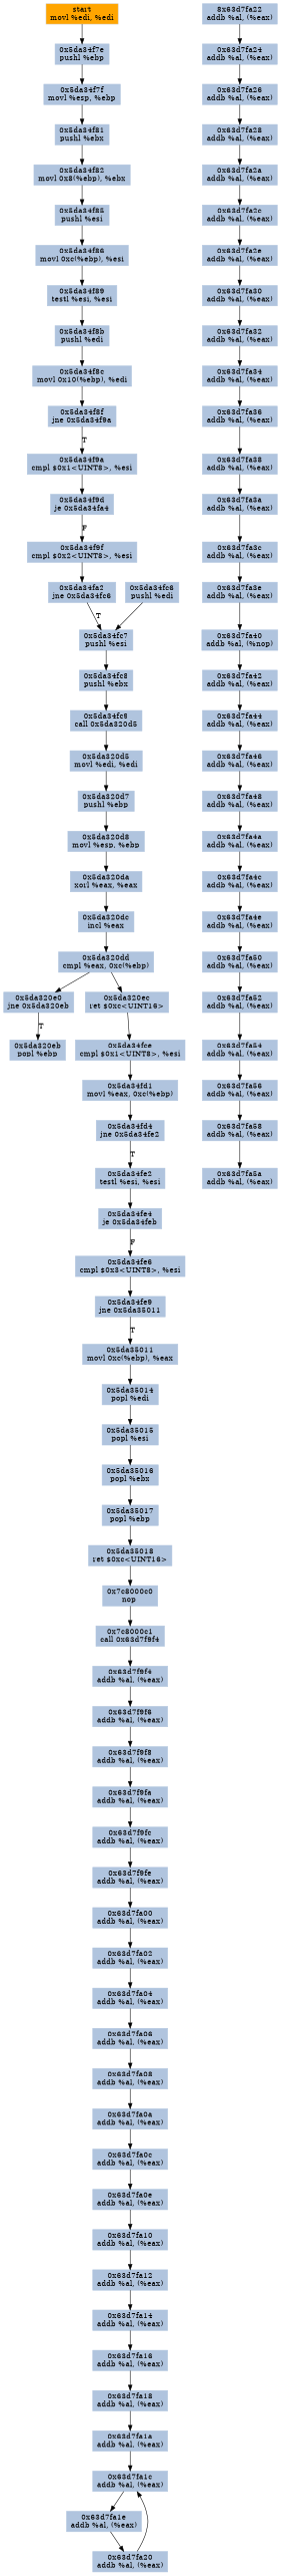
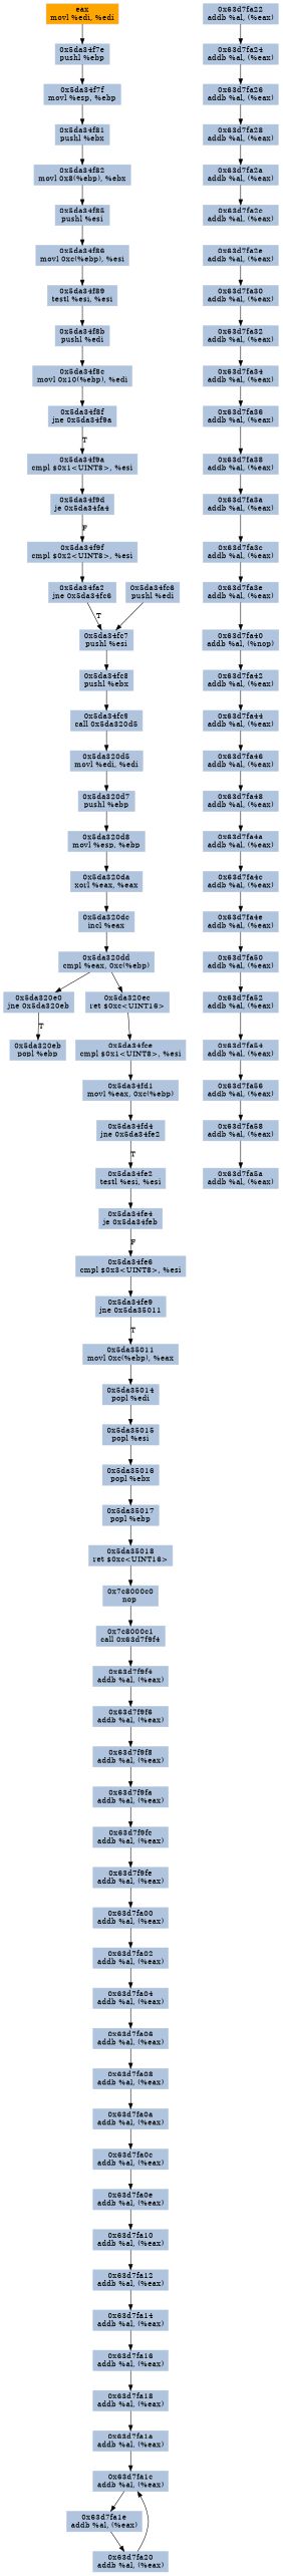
  digraph {
    node [color=lightsteelblue fillcolor=lightsteelblue shape=rectangle style=filled]
    edge [color="#000000"]
-   n1 [color=lightgrey fillcolor=orange label="start\nmovl %edi, %edi"]
+   n1 [color=lightgrey fillcolor=orange label="eax\nmovl %edi, %edi"]
    n2 [label="0x5da34f7e\npushl %ebp"]
    n3 [label="0x5da34f7f\nmovl %esp, %ebp"]
    n4 [label="0x5da34f81\npushl %ebx"]
    n5 [label="0x5da34f82\nmovl 0x8(%ebp), %ebx"]
    n6 [label="0x5da34f85\npushl %esi"]
    n7 [label="0x5da34f86\nmovl 0xc(%ebp), %esi"]
    n8 [label="0x5da34f89\ntestl %esi, %esi"]
    n9 [label="0x5da34f8b\npushl %edi"]
    n10 [label="0x5da34f8c\nmovl 0x10(%ebp), %edi"]
    n11 [label="0x5da34f8f\njne 0x5da34f9a"]
    n12 [label="0x5da34f9a\ncmpl $0x1<UINT8>, %esi"]
    n13 [label="0x5da34f9d\nje 0x5da34fa4"]
    n14 [label="0x5da34f9f\ncmpl $0x2<UINT8>, %esi"]
    n15 [label="0x5da34fa2\njne 0x5da34fc6"]
    n16 [label="0x5da34fc7\npushl %esi"]
    n17 [label="0x5da34fc6\npushl %edi"]
    n18 [label="0x5da34fc8\npushl %ebx"]
    n19 [label="0x5da34fc9\ncall 0x5da320d5"]
    n20 [label="0x5da320d5\nmovl %edi, %edi"]
    n21 [label="0x5da320d7\npushl %ebp"]
    n22 [label="0x5da320d8\nmovl %esp, %ebp"]
    n23 [label="0x5da320da\nxorl %eax, %eax"]
    n24 [label="0x5da320dc\nincl %eax"]
    n25 [label="0x5da320dd\ncmpl %eax, 0xc(%ebp)"]
    n26 [label="0x5da320e0\njne 0x5da320eb"]
    n27 [label="0x5da320ec\nret $0xc<UINT16>"]
    n28 [label="0x5da320eb\npopl %ebp"]
    n29 [label="0x5da34fce\ncmpl $0x1<UINT8>, %esi"]
    n30 [label="0x5da34fd1\nmovl %eax, 0xc(%ebp)"]
    n31 [label="0x5da34fd4\njne 0x5da34fe2"]
    n32 [label="0x5da34fe2\ntestl %esi, %esi"]
    n33 [label="0x5da34fe4\nje 0x5da34feb"]
    n34 [label="0x5da34fe6\ncmpl $0x3<UINT8>, %esi"]
    n35 [label="0x5da34fe9\njne 0x5da35011"]
    n36 [label="0x5da35011\nmovl 0xc(%ebp), %eax"]
    n37 [label="0x5da35014\npopl %edi"]
    n38 [label="0x5da35015\npopl %esi"]
    n39 [label="0x5da35016\npopl %ebx"]
    n40 [label="0x5da35017\npopl %ebp"]
    n41 [label="0x5da35018\nret $0xc<UINT16>"]
    n42 [label="0x7c8000c0\nnop "]
    n43 [label="0x7c8000c1\ncall 0x63d7f9f4"]
    n44 [label="0x63d7f9f4\naddb %al, (%eax)"]
    n45 [label="0x63d7f9f6\naddb %al, (%eax)"]
    n46 [label="0x63d7f9f8\naddb %al, (%eax)"]
    n47 [label="0x63d7f9fa\naddb %al, (%eax)"]
    n48 [label="0x63d7f9fc\naddb %al, (%eax)"]
    n49 [label="0x63d7f9fe\naddb %al, (%eax)"]
    n50 [label="0x63d7fa00\naddb %al, (%eax)"]
    n51 [label="0x63d7fa02\naddb %al, (%eax)"]
    n52 [label="0x63d7fa04\naddb %al, (%eax)"]
    n53 [label="0x63d7fa06\naddb %al, (%eax)"]
    n54 [label="0x63d7fa08\naddb %al, (%eax)"]
    n55 [label="0x63d7fa0a\naddb %al, (%eax)"]
    n56 [label="0x63d7fa0c\naddb %al, (%eax)"]
    n57 [label="0x63d7fa0e\naddb %al, (%eax)"]
    n58 [label="0x63d7fa10\naddb %al, (%eax)"]
    n59 [label="0x63d7fa12\naddb %al, (%eax)"]
    n60 [label="0x63d7fa14\naddb %al, (%eax)"]
    n61 [label="0x63d7fa16\naddb %al, (%eax)"]
    n62 [label="0x63d7fa18\naddb %al, (%eax)"]
    n63 [label="0x63d7fa1a\naddb %al, (%eax)"]
    n64 [label="0x63d7fa1c\naddb %al, (%eax)"]
    n65 [label="0x63d7fa1e\naddb %al, (%eax)"]
    n66 [label="0x63d7fa20\naddb %al, (%eax)"]
-   n67 [label="8x63d7fa22\naddb %al, (%eax)"]
+   n67 [label="0x63d7fa22\naddb %al, (%eax)"]
    n68 [label="0x63d7fa24\naddb %al, (%eax)"]
    n69 [label="0x63d7fa26\naddb %al, (%eax)"]
    n70 [label="0x63d7fa28\naddb %al, (%eax)"]
    n71 [label="0x63d7fa2a\naddb %al, (%eax)"]
    n72 [label="0x63d7fa2c\naddb %al, (%eax)"]
    n73 [label="0x63d7fa2e\naddb %al, (%eax)"]
    n74 [label="0x63d7fa30\naddb %al, (%eax)"]
    n75 [label="0x63d7fa32\naddb %al, (%eax)"]
    n76 [label="0x63d7fa34\naddb %al, (%eax)"]
    n77 [label="0x63d7fa36\naddb %al, (%eax)"]
    n78 [label="0x63d7fa38\naddb %al, (%eax)"]
    n79 [label="0x63d7fa3a\naddb %al, (%eax)"]
    n80 [label="0x63d7fa3c\naddb %al, (%eax)"]
    n81 [label="0x63d7fa3e\naddb %al, (%eax)"]
    n82 [label="0x63d7fa40\naddb %al, (%nop)"]
    n83 [label="0x63d7fa42\naddb %al, (%eax)"]
    n84 [label="0x63d7fa44\naddb %al, (%eax)"]
    n85 [label="0x63d7fa46\naddb %al, (%eax)"]
    n86 [label="0x63d7fa48\naddb %al, (%eax)"]
    n87 [label="0x63d7fa4a\naddb %al, (%eax)"]
    n88 [label="0x63d7fa4c\naddb %al, (%eax)"]
    n89 [label="0x63d7fa4e\naddb %al, (%eax)"]
    n90 [label="0x63d7fa50\naddb %al, (%eax)"]
    n91 [label="0x63d7fa52\naddb %al, (%eax)"]
    n92 [label="0x63d7fa54\naddb %al, (%eax)"]
    n93 [label="0x63d7fa56\naddb %al, (%eax)"]
    n94 [label="0x63d7fa58\naddb %al, (%eax)"]
    n95 [label="0x63d7fa5a\naddb %al, (%eax)"]
    n1 -> n2
    n2 -> n3
    n3 -> n4
    n4 -> n5
    n5 -> n6
    n6 -> n7
    n7 -> n8
    n8 -> n9
    n9 -> n10
    n10 -> n11
    n11 -> n12 [label=T]
    n12 -> n13
    n13 -> n14 [label=F]
    n14 -> n15
    n15 -> n16 [label=T]
    n16 -> n18
    n17 -> n16
    n18 -> n19
    n19 -> n20
    n20 -> n21
    n21 -> n22
    n22 -> n23
    n23 -> n24
    n24 -> n25
    n25 -> n26
    n25 -> n27
    n26 -> n28 [label=T]
    n27 -> n29
    n29 -> n30
    n30 -> n31
    n31 -> n32 [label=T]
    n32 -> n33
    n33 -> n34 [label=F]
    n34 -> n35
    n35 -> n36 [label=T]
    n36 -> n37
    n37 -> n38
    n38 -> n39
    n39 -> n40
    n40 -> n41
    n41 -> n42
    n42 -> n43
    n43 -> n44
    n44 -> n45
    n45 -> n46
    n46 -> n47
    n47 -> n48
    n48 -> n49
    n49 -> n50
    n50 -> n51
    n51 -> n52
    n52 -> n53
    n53 -> n54
    n54 -> n55
    n55 -> n56
    n56 -> n57
    n57 -> n58
    n58 -> n59
    n59 -> n60
    n60 -> n61
    n61 -> n62
    n62 -> n63
    n63 -> n64
    n64 -> n65
    n65 -> n66
    n66 -> n64
    n67 -> n68
    n68 -> n69
    n69 -> n70
    n70 -> n71
    n71 -> n72
-   n72 -> n73
    n73 -> n74
    n74 -> n75
    n75 -> n76
    n76 -> n77
    n77 -> n78
    n78 -> n79
    n79 -> n80
    n80 -> n81
    n81 -> n82
    n82 -> n83
    n83 -> n84
    n84 -> n85
    n85 -> n86
    n86 -> n87
    n87 -> n88
    n88 -> n89
    n89 -> n90
    n90 -> n91
    n91 -> n92
    n92 -> n93
    n93 -> n94
    n94 -> n95
  }
